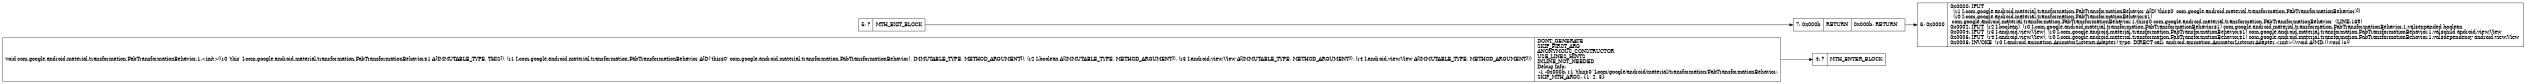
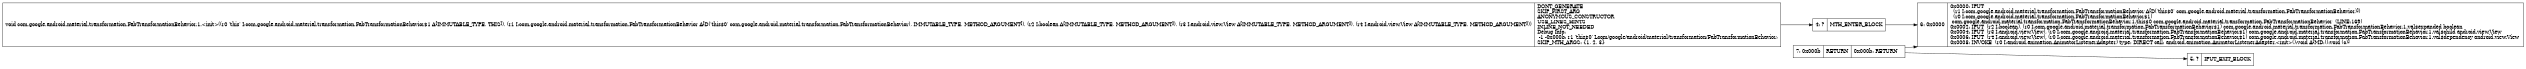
  digraph {
    rankdir=LR
    node [shape=record]
    n1 [label="{4\:\ ?|MTH_ENTER_BLOCK\l}"]
    n2 [label="{6\:\ 0x0000|0x0000: IPUT  \l  (r1 I:com.google.android.material.transformation.FabTransformationBehavior A[D('this$0' com.google.android.material.transformation.FabTransformationBehavior)])\l  (r0 I:com.google.android.material.transformation.FabTransformationBehavior$1)\l com.google.android.material.transformation.FabTransformationBehavior.1.this$0 com.google.android.material.transformation.FabTransformationBehavior  (LINE:169)\l0x0002: IPUT  (r2 I:boolean), (r0 I:com.google.android.material.transformation.FabTransformationBehavior$1) com.google.android.material.transformation.FabTransformationBehavior.1.val$expanded boolean \l0x0004: IPUT  (r3 I:android.view.View), (r0 I:com.google.android.material.transformation.FabTransformationBehavior$1) com.google.android.material.transformation.FabTransformationBehavior.1.val$child android.view.View \l0x0006: IPUT  (r4 I:android.view.View), (r0 I:com.google.android.material.transformation.FabTransformationBehavior$1) com.google.android.material.transformation.FabTransformationBehavior.1.val$dependency android.view.View \l0x0008: INVOKE  (r0 I:android.animation.AnimatorListenerAdapter) type: DIRECT call: android.animation.AnimatorListenerAdapter.\<init\>():void A[MD:():void (c)]\l}"]
    n3 [label="{7\:\ 0x000b|RETURN\l|0x000b: RETURN   \l}"]
-   n4 [label="{5\:\ ?|MTH_EXIT_BLOCK\l}"]
+   n4 [label="{5\:\ ?|IPUT_EXIT_BLOCK\l}"]
    n5 [label="{void com.google.android.material.transformation.FabTransformationBehavior.1.\<init\>((r0 'this' I:com.google.android.material.transformation.FabTransformationBehavior$1 A[IMMUTABLE_TYPE, THIS]), (r1 I:com.google.android.material.transformation.FabTransformationBehavior A[D('this$0' com.google.android.material.transformation.FabTransformationBehavior), IMMUTABLE_TYPE, METHOD_ARGUMENT]), (r2 I:boolean A[IMMUTABLE_TYPE, METHOD_ARGUMENT]), (r3 I:android.view.View A[IMMUTABLE_TYPE, METHOD_ARGUMENT]), (r4 I:android.view.View A[IMMUTABLE_TYPE, METHOD_ARGUMENT]))  | DONT_GENERATE\lSKIP_FIRST_ARG\lANONYMOUS_CONSTRUCTOR\lUSE_LINES_HINTS\lINLINE_NOT_NEEDED\lDebug Info:\l  \-1 \-0x000b: r1 'this$0' Lcom\/google\/android\/material\/transformation\/FabTransformationBehavior;\lSKIP_MTH_ARGS: \{1, 2, 3\}\l}"]
+   n1 -> n2
    n3 -> n2
-   n4 -> n3
+   n3 -> n4
    n5 -> n1
  }
